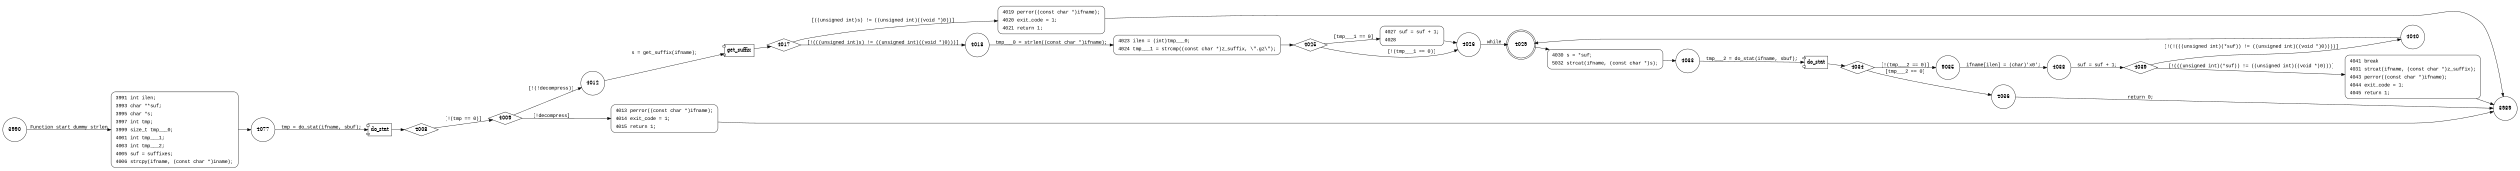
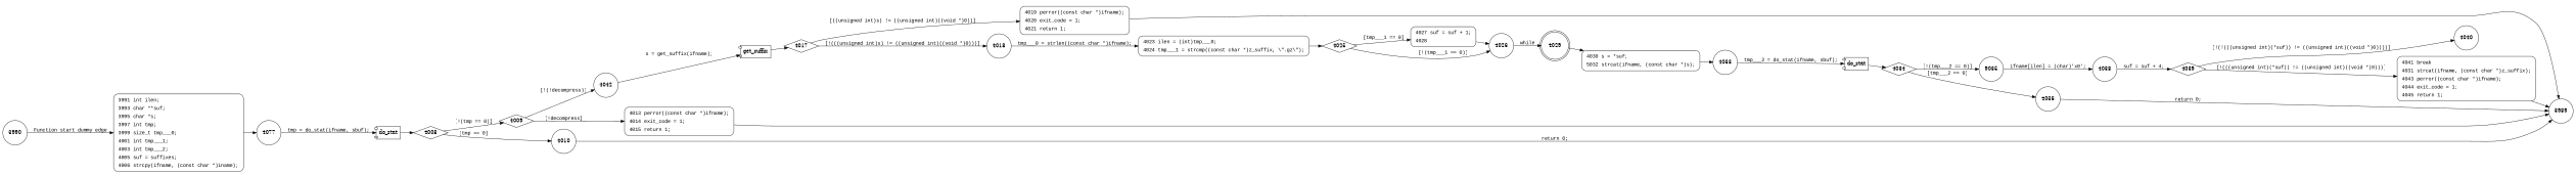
  digraph {
    rankdir=LR
    node [shape=circle]
    edge [fontname="Courier New"]
    n1 [fillcolor=white fontname="Courier New" label=<<table border="0" cellborder="0" cellpadding="3" bgcolor="white"><tr><td align="right">3991</td><td align="left">int ilen;</td></tr><tr><td align="right">3993</td><td align="left">char **suf;</td></tr><tr><td align="right">3995</td><td align="left">char *s;</td></tr><tr><td align="right">3997</td><td align="left">int tmp;</td></tr><tr><td align="right">3999</td><td align="left">size_t tmp___0;</td></tr><tr><td align="right">4001</td><td align="left">int tmp___1;</td></tr><tr><td align="right">4003</td><td align="left">int tmp___2;</td></tr><tr><td align="right">4005</td><td align="left">suf = suffixes;</td></tr><tr><td align="right">4006</td><td align="left">strcpy(ifname, (const char *)iname);</td></tr></table>> penwidth=1 shape=Mrecord style="filled,bold"]
    3990
    n3 [label=4077]
    n4 [label=do_stat shape=component]
    4008 [shape=diamond]
    4009 [shape=diamond]
-   4012
+   4010
+   4012 [label=4042]
    n9 [fillcolor=white fontname="Courier New" label=<<table border="0" cellborder="0" cellpadding="3" bgcolor="white"><tr><td align="right">4013</td><td align="left">perror((const char *)ifname);</td></tr><tr><td align="right">4014</td><td align="left">exit_code = 1;</td></tr><tr><td align="right">4015</td><td align="left">return 1;</td></tr></table>> penwidth=1 shape=Mrecord style="filled,bold"]
    3989
    n11 [label=get_suffix shape=component]
    4017 [shape=diamond]
    4018
    n14 [fillcolor=white fontname="Courier New" label=<<table border="0" cellborder="0" cellpadding="3" bgcolor="white"><tr><td align="right">4019</td><td align="left">perror((const char *)ifname);</td></tr><tr><td align="right">4020</td><td align="left">exit_code = 1;</td></tr><tr><td align="right">4021</td><td align="left">return 1;</td></tr></table>> penwidth=1 shape=Mrecord style="filled,bold"]
    n15 [fillcolor=white fontname="Courier New" label=<<table border="0" cellborder="0" cellpadding="3" bgcolor="white"><tr><td align="right">4023</td><td align="left">ilen = (int)tmp___0;</td></tr><tr><td align="right">4024</td><td align="left">tmp___1 = strcmp((const char *)z_suffix, \".gz\");</td></tr></table>> penwidth=1 shape=Mrecord style="filled,bold"]
    4025 [shape=diamond]
    4026
    n18 [fillcolor=white fontname="Courier New" label=<<table border="0" cellborder="0" cellpadding="3" bgcolor="white"><tr><td align="right">4027</td><td align="left">suf = suf + 1;</td></tr><tr><td align="right">4028</td><td align="left"></td></tr></table>> penwidth=1 shape=Mrecord style="filled,bold"]
    4029 [shape=doublecircle]
    n20 [fillcolor=white fontname="Courier New" label=<<table border="0" cellborder="0" cellpadding="3" bgcolor="white"><tr><td align="right">4030</td><td align="left">s = *suf;</td></tr><tr><td align="right">5032</td><td align="left">strcat(ifname, (const char *)s);</td></tr></table>> penwidth=1 shape=Mrecord style="filled,bold"]
    4033
    n22 [label=do_stat shape=component]
    4034 [shape=diamond]
    n24 [label=9035]
    4036
    4038
    4039 [shape=diamond]
    4040
    n29 [fillcolor=white fontname="Courier New" label=<<table border="0" cellborder="0" cellpadding="3" bgcolor="white"><tr><td align="right">4041</td><td align="left">break</td></tr><tr><td align="right">4031</td><td align="left">strcat(ifname, (const char *)z_suffix);</td></tr><tr><td align="right">4043</td><td align="left">perror((const char *)ifname);</td></tr><tr><td align="right">4044</td><td align="left">exit_code = 1;</td></tr><tr><td align="right">4045</td><td align="left">return 1;</td></tr></table>> penwidth=1 shape=Mrecord style="filled,bold"]
    n1 -> n3 [fontname=""]
-   3990 -> n1 [label="Function start dummy strlen"]
+   3990 -> n1 [label="Function start dummy edge"]
    n3 -> n4 [label="tmp = do_stat(ifname, sbuf);"]
    n4 -> 4008
    4008 -> 4009 [label="[!(tmp == 0)]"]
+   4008 -> 4010 [label="[tmp == 0]"]
    4009 -> 4012 [label="[!(!decompress)]"]
    4009 -> n9 [label="[!decompress]"]
+   4010 -> 3989 [label="return 0;"]
    4012 -> n11 [label="s = get_suffix(ifname);"]
    n9 -> 3989 [fontname=""]
    n11 -> 4017
    4017 -> 4018 [label="[!(((unsigned int)s) != ((unsigned int)((void *)0)))]"]
    4017 -> n14 [label="[((unsigned int)s) != ((unsigned int)((void *)0))]"]
    4018 -> n15 [label="tmp___0 = strlen((const char *)ifname);"]
    n14 -> 3989 [fontname=""]
    n15 -> 4025 [fontname=""]
    4025 -> 4026 [label="[!(tmp___1 == 0)]"]
    4025 -> n18 [label="[tmp___1 == 0]"]
    4026 -> 4029 [label=while]
    n18 -> 4026 [fontname=""]
    4029 -> n20
    n20 -> 4033 [fontname=""]
    4033 -> n22 [label="tmp___2 = do_stat(ifname, sbuf);"]
    n22 -> 4034
    4034 -> n24 [label="[!(tmp___2 == 0)]"]
    4034 -> 4036 [label="[tmp___2 == 0]"]
    n24 -> 4038 [label="ifname[ilen] = (char)'\x0';"]
    4036 -> 3989 [label="return 0;"]
-   4038 -> 4039 [label="suf = suf + 1;"]
+   4038 -> 4039 [label="suf = suf + 4;"]
    4039 -> 4040 [label="[!(!(((unsigned int)(*suf)) != ((unsigned int)((void *)0))))]"]
    4039 -> n29 [label="[!(((unsigned int)(*suf)) != ((unsigned int)((void *)0)))]"]
-   4040 -> 4029
    n29 -> 3989 [fontname=""]
  }
